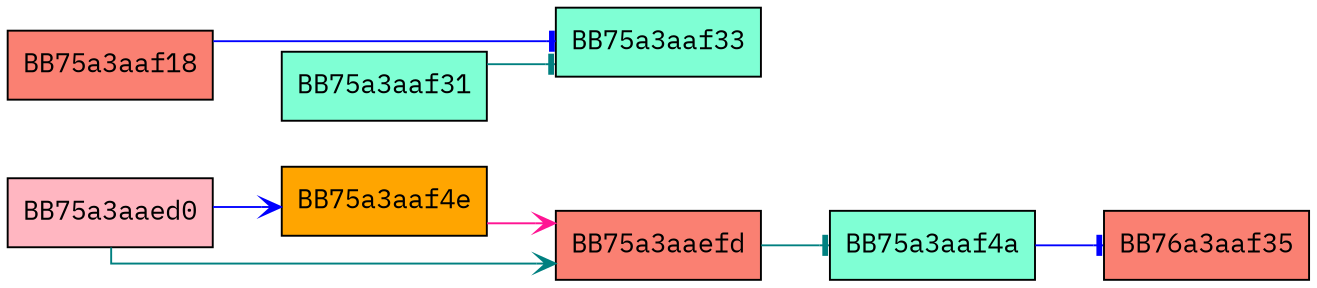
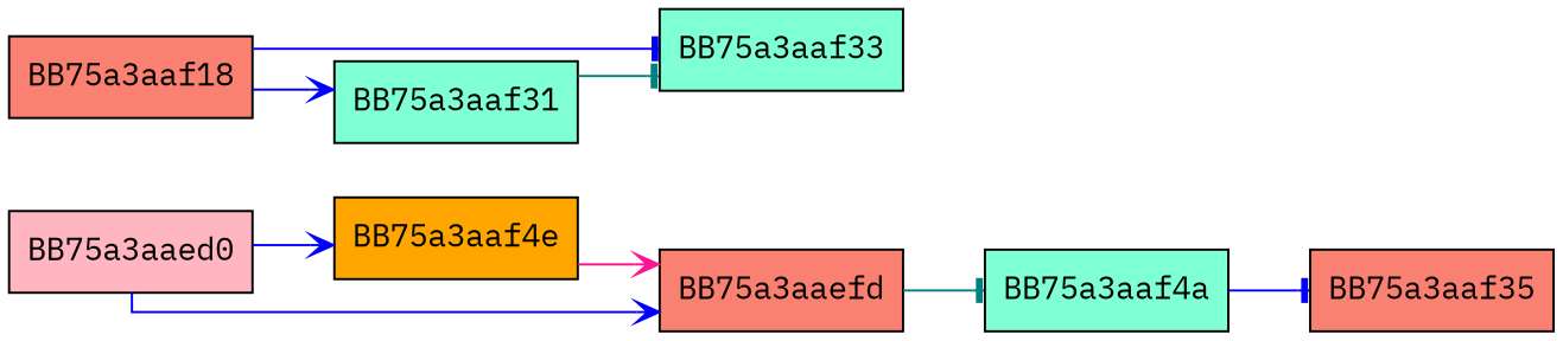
  digraph {
    fontname="IBM Plex Mono"
    rankdir=LR
    splines=ortho
    node [fillcolor=salmon fontname="IBM Plex Mono" shape=box style=filled]
    edge [arrowhead=vee color=blue fontname="IBM Plex Mono"]
    BB75a3aaf4e [fillcolor=orange]
    BB75a3aaed0 [fillcolor=lightpink]
    BB75a3aaefd
    BB75a3aaf4a [fillcolor=aquamarine]
-   BB75a3aaf35 [label=BB76a3aaf35]
+   BB75a3aaf35
    BB75a3aaf33 [fillcolor=aquamarine]
    BB75a3aaf18
    BB75a3aaf31 [fillcolor=aquamarine]
    BB75a3aaf4e -> BB75a3aaefd [color=deeppink]
    BB75a3aaed0 -> BB75a3aaf4e
-   BB75a3aaed0 -> BB75a3aaefd [color=teal]
+   BB75a3aaed0 -> BB75a3aaefd
    BB75a3aaefd -> BB75a3aaf4a [arrowhead=tee color=teal]
    BB75a3aaf4a -> BB75a3aaf35 [arrowhead=tee]
    BB75a3aaf18 -> BB75a3aaf33 [arrowhead=tee]
+   BB75a3aaf18 -> BB75a3aaf31
    BB75a3aaf31 -> BB75a3aaf33 [arrowhead=tee color=teal]
  }
